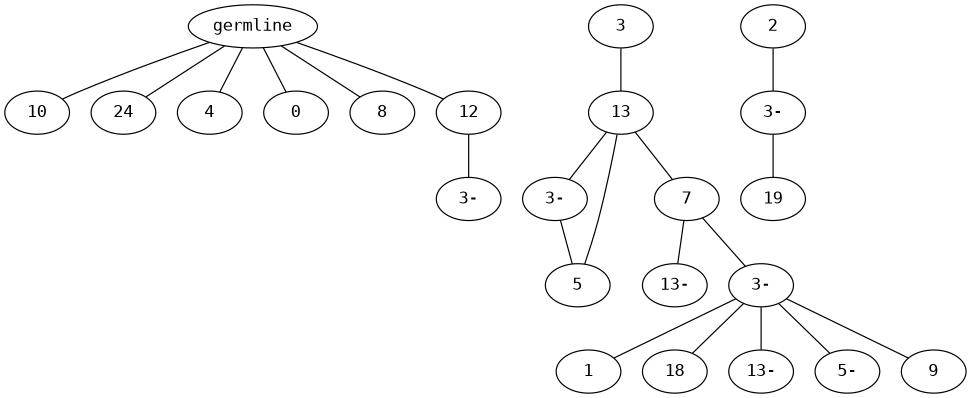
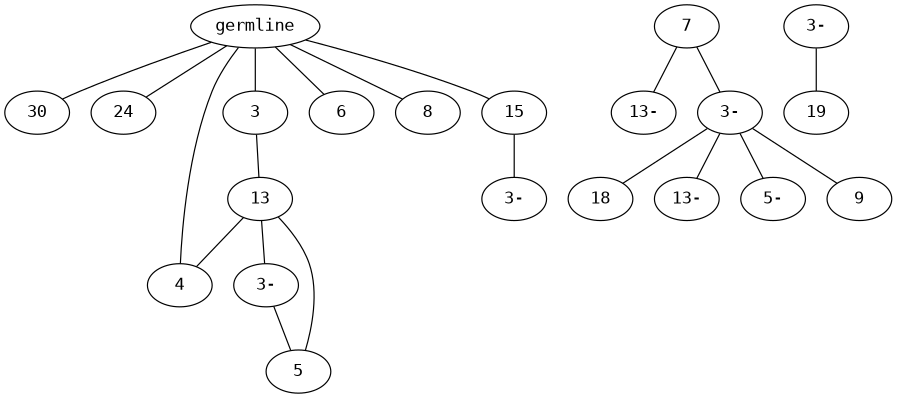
  graph {
    fontname="DejaVu Sans Mono"
    node [fontname="DejaVu Sans Mono"]
    edge [fontname="DejaVu Sans Mono"]
    n1 [label=germline]
-   n2 [label=10]
+   n2 [label=30]
    n3 [label=24]
    n4 [label=3]
    n5 [label=4]
-   n6 [label=0]
+   n6 [label=6]
    n7 [label=8]
-   n8 [label=12]
+   n8 [label=15]
    n9 [label=13]
    n10 [label="3-"]
    n11 [label=7]
    n12 [label=5]
    n13 [label="3-"]
-   n14 [label=2]
    n15 [label="3-"]
    n16 [label="13-"]
    n17 [label="3-"]
    n18 [label=19]
-   n19 [label=1]
    n20 [label=18]
    n21 [label="13-"]
    n22 [label="5-"]
    n23 [label=9]
    n1 -- n2
    n1 -- n3
+   n1 -- n4
    n1 -- n5
    n1 -- n6
    n1 -- n7
    n1 -- n8
    n4 -- n9
    n8 -- n13
    n9 -- n10
-   n9 -- n11
+   n9 -- n5
    n9 -- n12
    n10 -- n12
    n11 -- n16
    n11 -- n17
-   n14 -- n15
    n15 -- n18
-   n17 -- n19
    n17 -- n20
    n17 -- n21
    n17 -- n22
    n17 -- n23
  }
